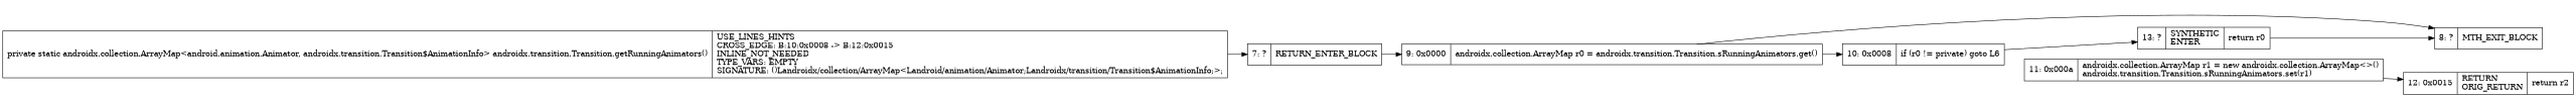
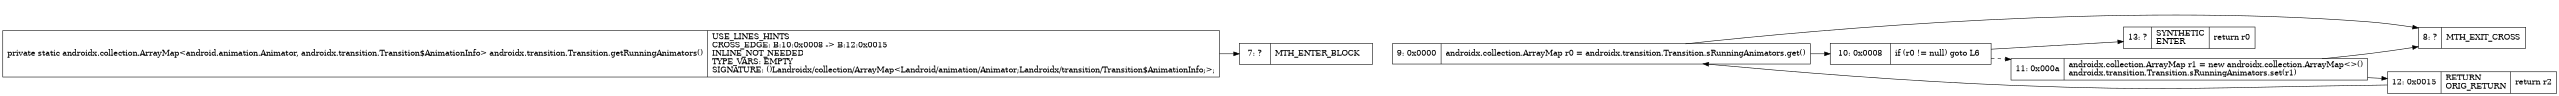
  digraph {
    rankdir=LR
    node [shape=record]
-   n1 [label="{7\:\ ?|RETURN_ENTER_BLOCK\l}"]
+   n1 [label="{7\:\ ?|MTH_ENTER_BLOCK\l}"]
    n2 [label="{9\:\ 0x0000|androidx.collection.ArrayMap r0 = androidx.transition.Transition.sRunningAnimators.get()\l}"]
-   n3 [label="{10\:\ 0x0008|if (r0 != private) goto L6\l}"]
-   n4 [label="{8\:\ ?|MTH_EXIT_BLOCK\l}"]
+   n3 [label="{10\:\ 0x0008|if (r0 != null) goto L6\l}"]
+   n4 [label="{8\:\ ?|MTH_EXIT_CROSS\l}"]
    n5 [label="{11\:\ 0x000a|androidx.collection.ArrayMap r1 = new androidx.collection.ArrayMap\<\>()\landroidx.transition.Transition.sRunningAnimators.set(r1)\l}"]
    n6 [label="{13\:\ ?|SYNTHETIC\lENTER\l|return r0\l}"]
    n7 [label="{12\:\ 0x0015|RETURN\lORIG_RETURN\l|return r2\l}"]
    n8 [label="{private static androidx.collection.ArrayMap\<android.animation.Animator, androidx.transition.Transition$AnimationInfo\> androidx.transition.Transition.getRunningAnimators()  | USE_LINES_HINTS\lCROSS_EDGE: B:10:0x0008 \-\> B:12:0x0015\lINLINE_NOT_NEEDED\lTYPE_VARS: EMPTY\lSIGNATURE: ()Landroidx\/collection\/ArrayMap\<Landroid\/animation\/Animator;Landroidx\/transition\/Transition$AnimationInfo;\>;\l}"]
-   n1 -> n2
+   n7 -> n2
    n2 -> n3
    n2 -> n4
+   n3 -> n5 [style=dashed]
    n3 -> n6
    n5 -> n7
-   n6 -> n4
+   n5 -> n4
    n8 -> n1
  }
